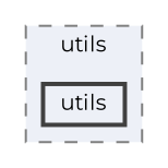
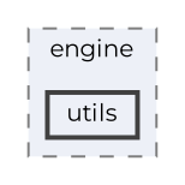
  digraph {
    compound=true
    fontname=Montserrat
    n1 [color=grey25 fillcolor="#edf0f7" fontname=Montserrat fontsize=10 height=0.2 label=utils shape=box style="filled,bold" width=0.4]
    subgraph cluster_1 {
      bgcolor="#edf0f7"
      fontsize=10
-     label=utils
+     label=engine
      pencolor=grey50
      style="filled,dashed"
      n1
    }
  }
